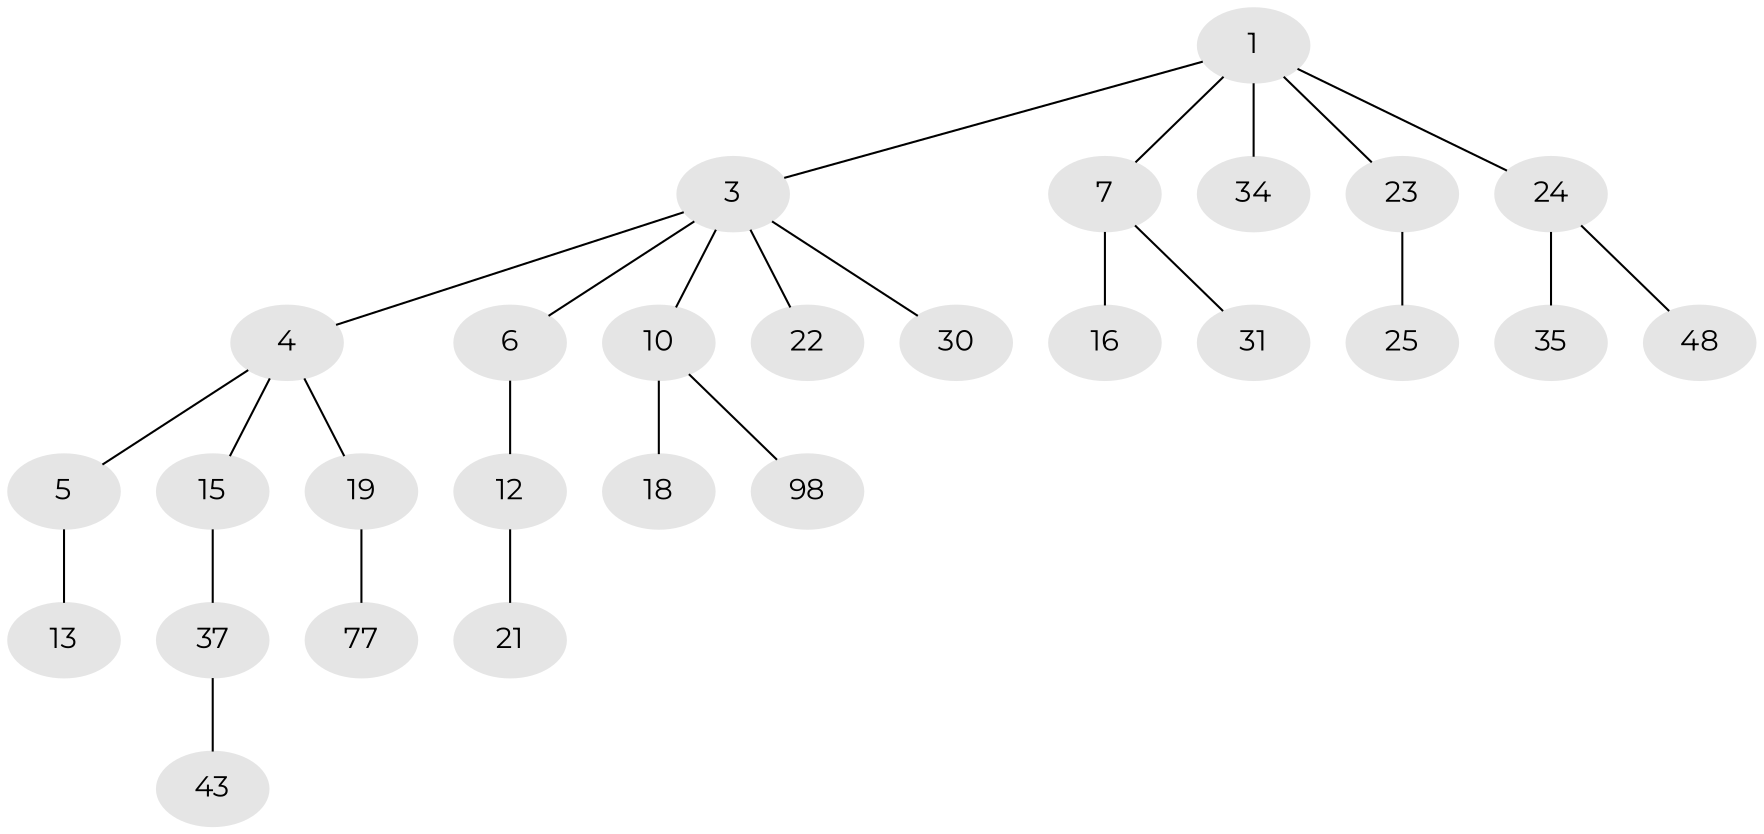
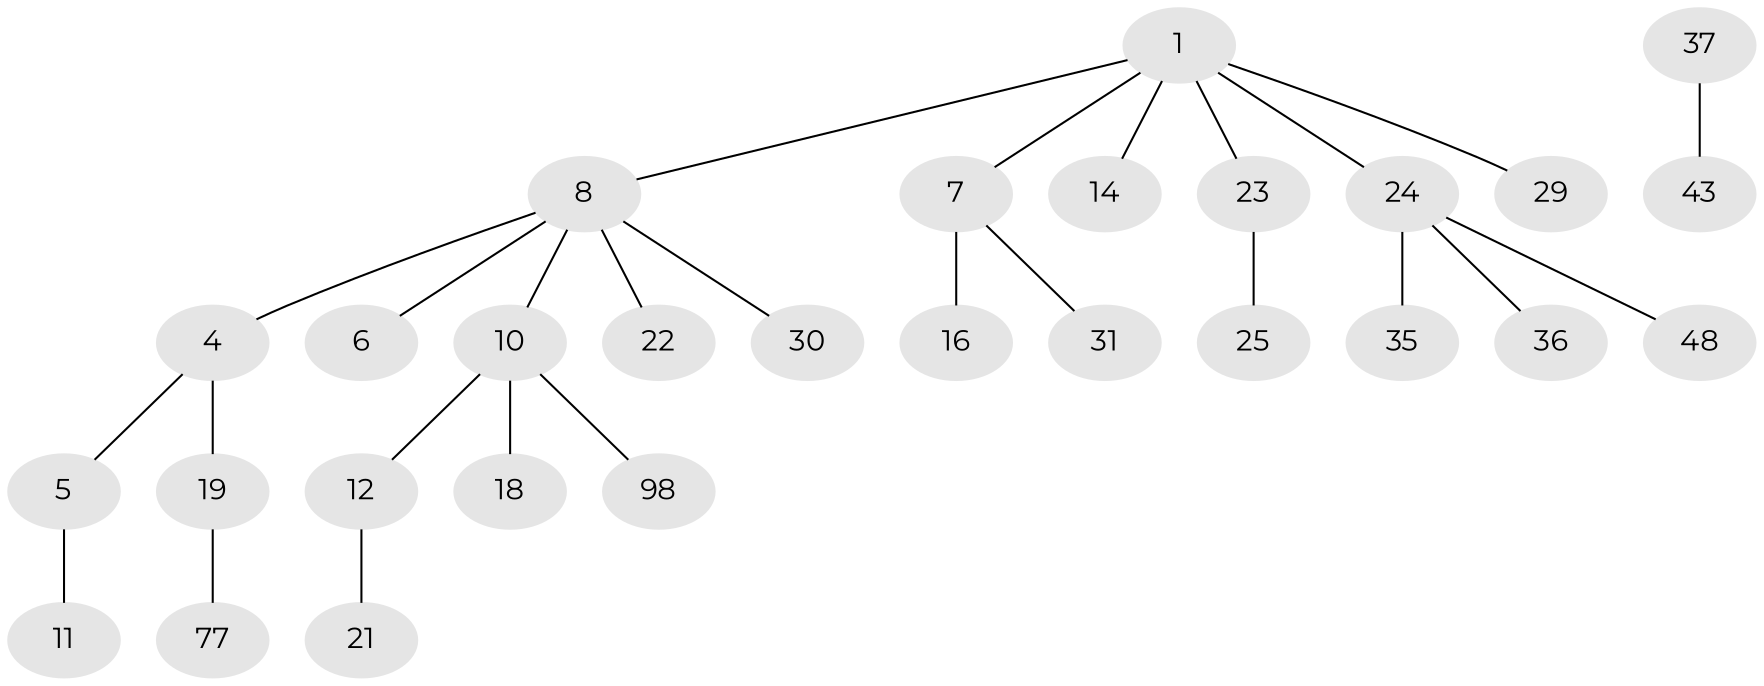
  graph {
    fontname=Montserrat
    node [color=gray90 fontname=Montserrat style=filled]
    edge [fontname=Montserrat]
    1 [super="+2+8"]
-   3 [super="+9"]
+   3 [super="+9" label=8]
    7
-   14 [label=34]
+   14
    23 [super="+28+46"]
    24
+   29
    4
    6 [super="+47"]
    10
    22
    30 [super="+45"]
    16
    31
    25
    35
+   36
    48
    5
-   15
    19 [super="+20"]
    12 [super="+13+41"]
    18
    n24 [label=98]
-   11 [label=13]
+   11
    37
    n27 [label=77]
    21 [super="+32"]
    43
    1 -- 3
    1 -- 7
    1 -- 14
    1 -- 23
    1 -- 24
+   1 -- 29
    3 -- 4
    3 -- 6
    3 -- 10
    3 -- 22
    3 -- 30
    7 -- 16
    7 -- 31
    23 -- 25
    24 -- 35
+   24 -- 36
    24 -- 48
    4 -- 5
-   4 -- 15
    4 -- 19
-   6 -- 12
+   10 -- 12
    10 -- 18
    10 -- n24
    5 -- 11
-   15 -- 37
    19 -- n27
    12 -- 21
    37 -- 43
  }
